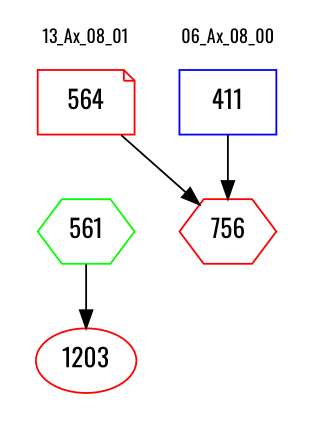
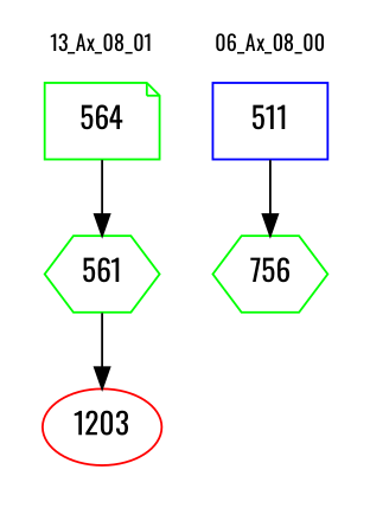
  digraph {
    fontname=Oswald
    node [color=green fontname=Oswald shape=hexagon]
    edge [color=black fontname=Oswald]
-   n1 [color=red label=564 shape=note]
+   n1 [label=564 shape=note]
    n2 [label=561]
    n3 [color=red label=1203 shape=ellipse]
-   n4 [color=blue label=411 shape=box]
-   n5 [color=red label=756]
+   n4 [color=blue label=511 shape=box]
+   n5 [label=756]
    subgraph cluster_1 {
      color=white
      fontsize=10
      label="13_Ax_08_01"
      n1
      n2
      n3
    }
    subgraph cluster_2 {
      color=white
      fontsize=10
      label="06_Ax_08_00"
      n4
      n5
    }
-   n1 -> n5
+   n1 -> n2
    n2 -> n3
    n4 -> n5
  }
